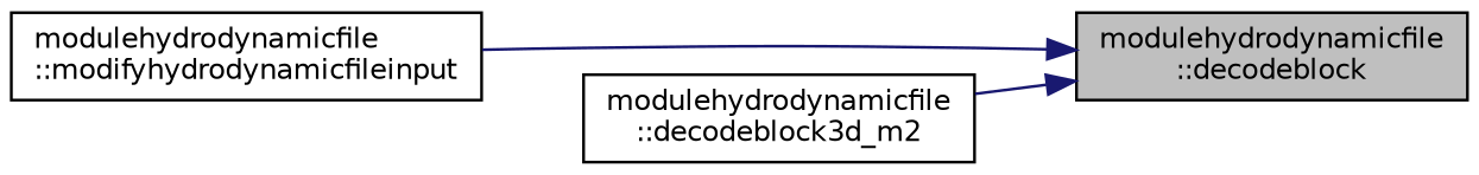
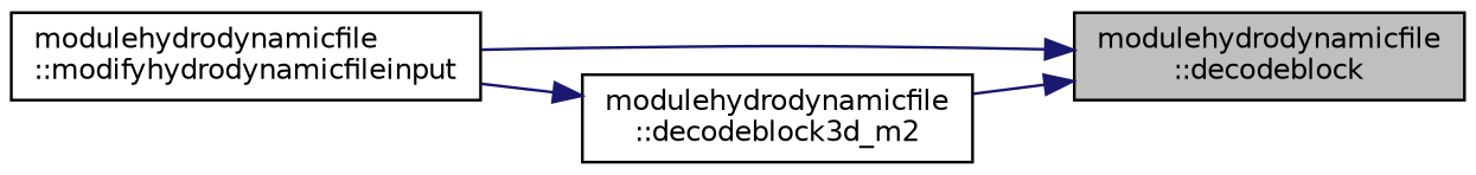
  digraph {
    rankdir=RL
    node [color=black fillcolor=white fontname=Helvetica fontsize=10 shape=record style=filled]
    edge [color=midnightblue dir=back fontname=Helvetica fontsize=10 labelfontname=Helvetica labelfontsize=10 style=solid]
    n1 [fillcolor=grey75 fontcolor=black height=0.2 label="modulehydrodynamicfile\l::decodeblock" width=0.4]
    n2 [height=0.2 label="modulehydrodynamicfile\l::modifyhydrodynamicfileinput" width=0.4]
    n3 [height=0.2 label="modulehydrodynamicfile\l::decodeblock3d_m2" width=0.4]
    n1 -> n2
    n1 -> n3
+   n3 -> n2
  }
